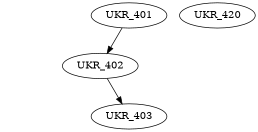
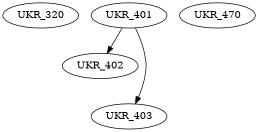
  digraph {
    edge [color=black]
+   UKR_320
    UKR_401
    UKR_402
    UKR_403
-   UKR_420
+   UKR_420 [label=UKR_470]
    UKR_401 -> UKR_402
-   UKR_402 -> UKR_403
+   UKR_401 -> UKR_403
  }
